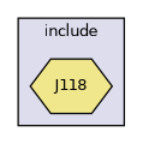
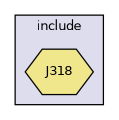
  digraph {
    compound=true
-   n1 [fillcolor=khaki fontname=Helvetica fontsize=10 label=J118 pencolor=black shape=hexagon style=filled]
+   n1 [fillcolor=khaki fontname=Helvetica fontsize=10 label=J318 pencolor=black shape=hexagon style=filled]
    subgraph cluster_1 {
      bgcolor="#ddddee"
      fontname=Helvetica
      fontsize=10
      label=include
      pencolor=black
      n1
    }
  }
